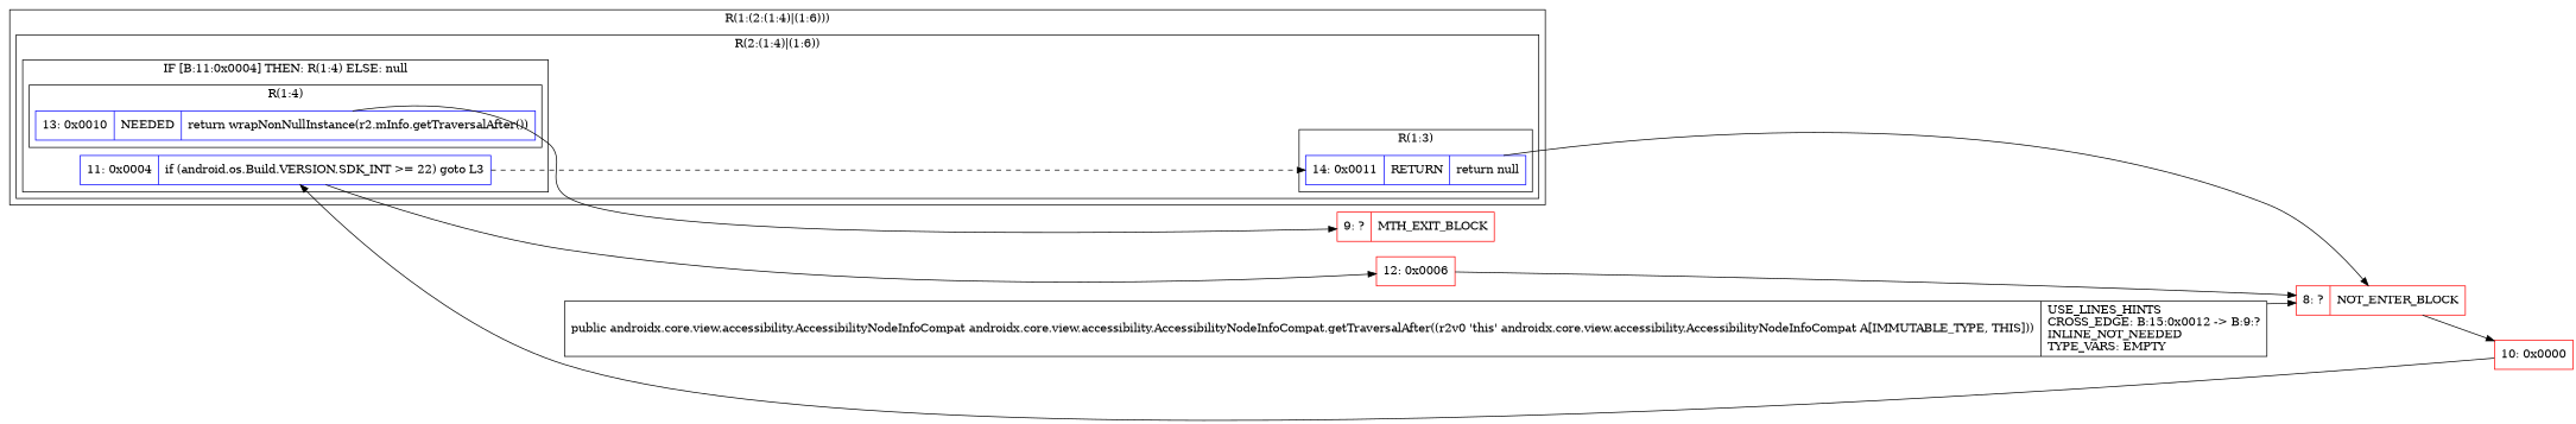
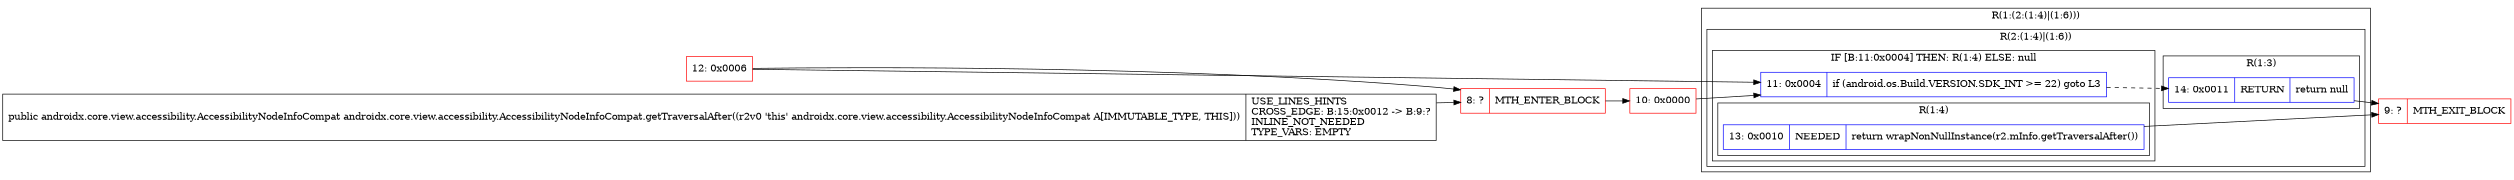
  digraph {
    rankdir=LR
    node [color=red shape=record]
    n1 [color=blue label="{13\:\ 0x0010|NEEDED\l|return wrapNonNullInstance(r2.mInfo.getTraversalAfter())\l}"]
    n2 [color=blue label="{11\:\ 0x0004|if (android.os.Build.VERSION.SDK_INT \>= 22) goto L3\l}"]
    n3 [color=blue label="{14\:\ 0x0011|RETURN\l|return null\l}"]
    n4 [label="{9\:\ ?|MTH_EXIT_BLOCK\l}"]
    n5 [label="{12\:\ 0x0006}"]
-   n6 [label="{8\:\ ?|NOT_ENTER_BLOCK\l}"]
+   n6 [label="{8\:\ ?|MTH_ENTER_BLOCK\l}"]
    n7 [label="{10\:\ 0x0000}"]
    n8 [label="{public androidx.core.view.accessibility.AccessibilityNodeInfoCompat androidx.core.view.accessibility.AccessibilityNodeInfoCompat.getTraversalAfter((r2v0 'this' androidx.core.view.accessibility.AccessibilityNodeInfoCompat A[IMMUTABLE_TYPE, THIS]))  | USE_LINES_HINTS\lCROSS_EDGE: B:15:0x0012 \-\> B:9:?\lINLINE_NOT_NEEDED\lTYPE_VARS: EMPTY\l}" color=""]
    subgraph cluster_1 {
      label="R(1:(2:(1:4)|(1:6)))"
      subgraph cluster_2 {
        label="R(2:(1:4)|(1:6))"
        subgraph cluster_3 {
          label="IF [B:11:0x0004] THEN: R(1:4) ELSE: null"
          n2
          subgraph cluster_4 {
            label="R(1:4)"
            n1
          }
        }
        subgraph cluster_5 {
          label="R(1:3)"
          n3
        }
      }
    }
    n1 -> n4
    n2 -> n3 [style=dashed]
-   n2 -> n5
-   n3 -> n6
+   n5 -> n2
+   n3 -> n4
    n5 -> n6
    n6 -> n7
    n7 -> n2
    n8 -> n6
  }
